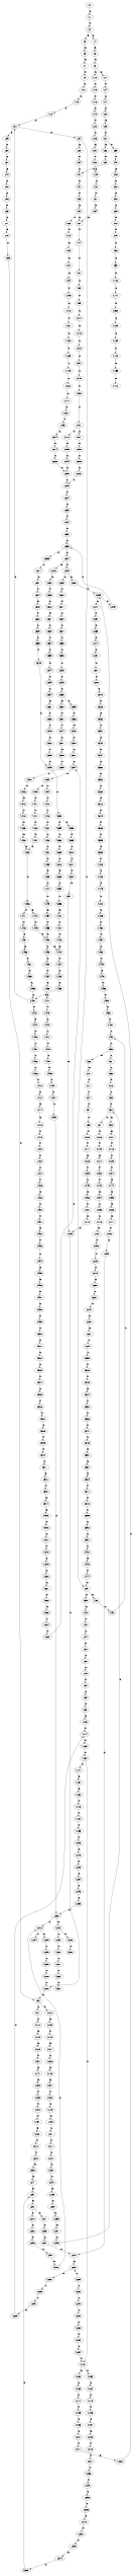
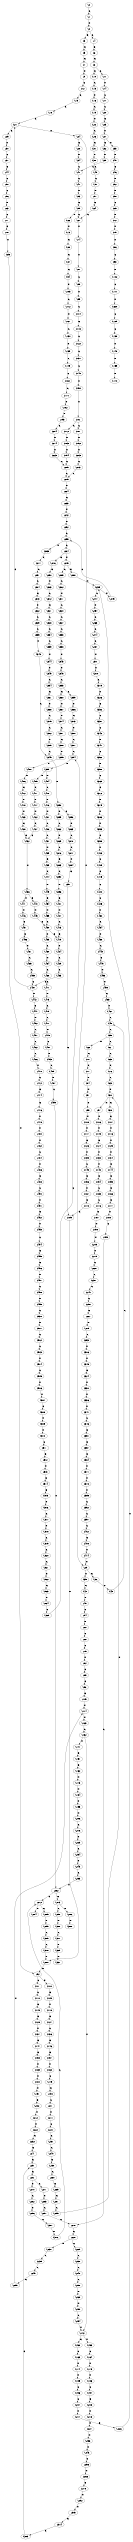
  strict digraph {
    S0
    S1
    S2
    S3
    S4
    S5
    S6
    S7
    S8
    S9
    S10
    S11
    S12
    S13
    S14
    S15
    S16
    S17
    S18
    S19
    S20
    S21
    S22
    S23
    S24
    S25
    S26
    S27
    S28
    S29
    S30
    S31
    S32
    S33
    S34
    S35
    S36
    S37
    S38
    S39
    S40
    S41
    S42
    S43
    S44
    S45
    S46
    S47
    S48
    S49
    S50
    S51
    S52
    S53
    S54
    S55
    S56
    S57
    S58
    S59
    S60
    S61
    S62
    S63
    S64
    S65
    S66
    S67
    S68
    S69
    S70
    S71
    S72
    S73
    S74
    S75
    S76
    S77
    S78
    S79
    S80
    S81
    S82
    S83
    S84
    S85
    S86
    S87
    S88
    S89
    S90
    S91
    S92
    S93
    S94
    S95
    S96
    S97
    S98
    S99
    S100
    S101
    S102
    S103
    S104
    S105
    S106
    S107
    S108
    S109
    S110
    S111
    S112
    S113
    S114
    S115
    S116
    S117
    S118
    S119
    n121 [label=S620]
    S121
    S122
    S123
    S124
    S125
    S126
    S127
    S128
    S129
    S130
    S131
    S132
    S133
    S134
    S135
    S136
    S137
    S138
    S139
    S140
    S141
    S142
    S143
    S144
    S145
    S146
    S147
    S148
    S149
    S150
    S151
    S152
    S153
    S154
    S155
    S156
    S157
    S158
    S159
    S160
    S161
    S162
    S163
    S164
    S165
    S166
    S167
    S168
    S169
    S170
    S171
    S172
    S181
    S173
    S174
    S175
    S176
    S177
    S178
    S179
    S180
    S182
    S183
    S184
    S185
    S186
    S187
    S188
    S189
    S190
    S191
    S192
    S193
    S194
    S195
    S196
    S197
    S198
    S199
    S200
    S201
    S202
    S203
    S204
    S205
    S206
    S207
    S208
    S209
    S210
    S211
    S212
    S213
    S214
    S215
    S216
    S217
    S218
    S219
    S220
    S221
    S222
    S223
    S224
    S225
    S226
    S227
    S228
    S229
    S230
    S231
    S232
    S233
    S234
    S235
    S236
    S237
    S238
    S239
    S240
    S241
    S242
    S243
    S244
    S245
    S246
    S247
    S248
    S249
    S250
    S251
    S252
    S253
    S254
    S255
    S256
    S257
    S258
    S259
    S260
    S261
    S262
    S263
    S264
    S265
    S266
    S267
    S268
    S269
    S270
    S271
    S272
    S273
    S274
    S275
    S276
    S277
    S278
    S279
    S280
    S281
    S282
    S283
    S284
    S285
    S286
    S298
    S287
    S288
    S289
    S290
    S291
    S292
    S293
    S294
    S295
    S296
    S297
    S299
    S300
    S301
    S302
    S303
    S304
    S305
    S306
    S307
    S308
    S309
    S310
    S311
    S312
    S313
    S314
    S315
    S316
    S317
    S318
    S319
    S320
    S321
    S322
    S323
    S324
    S325
    S326
    S327
    S328
    S329
    S330
    S331
    S332
    S333
    S334
    S335
    S336
    S337
    S338
    S339
    S340
    S341
    S342
    S343
    S344
    S345
    S346
    S347
    S348
    S349
    S350
    S351
    S352
    S353
    S354
    S355
    S356
    S357
    S358
    S359
    S360
    S361
    S362
    S363
    S364
    S365
    S366
    S367
    S368
    S369
    S370
    S371
    S372
    S373
    S374
    S375
    S376
    S377
    S378
    S379
    S380
    S381
    S382
    S383
    S384
    S385
    S386
    S387
    S388
    S389
    S390
    S391
    S392
    S393
    S394
    S395
    S396
    S397
    S398
    S399
    S400
    S401
    S402
    S403
    S404
    S405
    S406
    S407
    S408
    S409
    S410
    S411
    S412
    S413
    S414
    S415
    S416
    S417
    S418
    S419
    S420
    S421
    S422
    S423
    S424
    S425
    S426
    S427
    S428
    S429
    S430
    S431
    S432
    S433
    S434
    S435
    S436
    S437
    S438
    S439
    S440
    S441
    S442
    S443
    S444
    S445
    S446
    S447
    S448
    S449
    S450
    S451
    S452
    S453
    S454
    S455
    S456
    S457
    S458
    S459
    S460
    S461
    S462
    S463
    S464
    S465
    S466
    S467
    S468
    S469
    S470
    S471
    S472
    S473
    S474
    S475
    S476
    S477
    S478
    S479
    S480
    S481
    S482
    S483
    S484
    S485
    S486
    S487
    S488
    S489
    S490
    S491
    S492
    S493
    S494
    S495
    S496
    S497
    S498
    S499
    n501 [label=S530]
    S501
    S502
    S503
    S504
    S505
    S506
    S507
    S508
    S509
    S510
    S511
    S512
    S513
    S514
    S515
    S516
    S517
    S518
    S519
    S520
    S521
    S522
    S523
    n525 [label=S824]
    S525
    S0 -> S1 [label=C]
    S1 -> S2 [label=T]
    S2 -> S3 [label=G]
    S2 -> S4 [label=C]
    S3 -> S5 [label=G]
    S4 -> S6 [label=G]
    S5 -> S7 [label=G]
    S6 -> S8 [label=G]
    S7 -> S9 [label=T]
    S8 -> S10 [label=G]
    S8 -> S11 [label=C]
    S9 -> S12 [label=C]
    S10 -> S13 [label=C]
    S11 -> S14 [label=A]
    S12 -> S15 [label=C]
    S13 -> S16 [label=T]
    S14 -> S17 [label=C]
    S15 -> S18 [label=C]
    S16 -> S19 [label=C]
    S17 -> S20 [label=C]
    S18 -> S21 [label=G]
    S19 -> S22 [label=A]
    S20 -> S23 [label=G]
    S21 -> S24 [label=A]
    S21 -> S25 [label=G]
    S22 -> S26 [label=C]
    S23 -> S27 [label=A]
    S24 -> S28 [label=G]
    S24 -> S29 [label=A]
    S25 -> S30 [label=A]
    S26 -> S31 [label=G]
    S27 -> S32 [label=G]
    S27 -> S33 [label=A]
    S28 -> S34 [label=T]
    S29 -> S35 [label=A]
    S29 -> S36 [label=G]
    S30 -> S37 [label=G]
    S31 -> S38 [label=T]
    S32 -> S39 [label=T]
    S33 -> S40 [label=T]
    S34 -> S41 [label=C]
    S35 -> S42 [label=G]
    S36 -> S43 [label=T]
    S37 -> S44 [label=G]
    S38 -> S45 [label=C]
    S39 -> S41 [label=C]
    S40 -> S46 [label=G]
    S41 -> S47 [label=C]
    S42 -> S48 [label=T]
    S43 -> S49 [label=C]
    S44 -> S50 [label=C]
    S45 -> S51 [label=C]
    S46 -> S52 [label=T]
    S47 -> S53 [label=A]
    S48 -> S54 [label=G]
    S49 -> S55 [label=G]
    S50 -> S56 [label=G]
    S51 -> S57 [label=A]
    S52 -> S58 [label=A]
    S53 -> S59 [label=G]
    S54 -> S60 [label=T]
    S55 -> S61 [label=C]
    S55 -> S62 [label=A]
    S56 -> S63 [label=T]
    S57 -> S64 [label=G]
    S58 -> S65 [label=G]
    S59 -> S66 [label=T]
    S59 -> S67 [label=C]
    S60 -> S68 [label=C]
    S61 -> S69 [label=G]
    S62 -> S70 [label=G]
    S63 -> S71 [label=G]
    S64 -> S67 [label=C]
    S65 -> S72 [label=T]
    S66 -> S73 [label=A]
    S67 -> S74 [label=T]
    S68 -> S75 [label=G]
    S69 -> S76 [label=G]
    S70 -> S77 [label=G]
    S71 -> S78 [label=G]
    S72 -> S79 [label=T]
    S73 -> S80 [label=G]
    S74 -> S81 [label=T]
    S75 -> S82 [label=T]
    S76 -> S83 [label=C]
    S77 -> S84 [label=T]
    S78 -> S85 [label=T]
    S79 -> S86 [label=T]
    S80 -> S87 [label=G]
    S81 -> S88 [label=C]
    S82 -> S89 [label=C]
    S83 -> S90 [label=T]
    S84 -> S91 [label=A]
    S85 -> S92 [label=A]
    S86 -> S93 [label=C]
    S87 -> S94 [label=G]
    S88 -> S95 [label=A]
    S89 -> S96 [label=G]
    S90 -> S97 [label=A]
    S90 -> S98 [label=G]
    S91 -> S99 [label=T]
    S92 -> S100 [label=T]
    S92 -> S101 [label=C]
    S93 -> S102 [label=A]
    S94 -> S103 [label=T]
    S95 -> S104 [label=C]
    S96 -> S105 [label=G]
    S97 -> S106 [label=T]
    S98 -> S107 [label=G]
    S99 -> S108 [label=A]
    S100 -> S109 [label=G]
    S101 -> S110 [label=C]
    S102 -> S111 [label=C]
    S103 -> S112 [label=C]
    S104 -> S113 [label=G]
    S105 -> S114 [label=A]
    S106 -> S115 [label=A]
    S107 -> S116 [label=A]
    S108 -> S117 [label=A]
    S109 -> S118 [label=A]
    S110 -> S119 [label=G]
    S111 -> n121 [label=T]
    S112 -> S121 [label=A]
    S113 -> S122 [label=C]
    S114 -> S123 [label=A]
    S115 -> S124 [label=G]
    S116 -> S125 [label=A]
    S117 -> S126 [label=G]
    S118 -> S127 [label=G]
    S119 -> S128 [label=G]
    n121 -> S129 [label=C]
    S121 -> S130 [label=C]
    S122 -> S131 [label=C]
    S123 -> S132 [label=C]
    S124 -> S133 [label=T]
    S125 -> S134 [label=T]
    S126 -> S135 [label=T]
    S127 -> S136 [label=C]
    S128 -> S137 [label=T]
    S129 -> S138 [label=C]
    S130 -> S139 [label=T]
    S131 -> S140 [label=C]
    S132 -> S141 [label=A]
    S132 -> S142 [label=T]
    S133 -> S143 [label=A]
    S134 -> S144 [label=G]
    S135 -> S145 [label=C]
    S136 -> S146 [label=G]
    S137 -> S147 [label=G]
    S138 -> S148 [label=T]
    S139 -> S149 [label=C]
    S140 -> S150 [label=T]
    S141 -> S151 [label=G]
    S142 -> S152 [label=G]
    S142 -> S153 [label=A]
    S143 -> S154 [label=G]
    S144 -> S155 [label=G]
    S145 -> S156 [label=G]
    S146 -> S157 [label=G]
    S147 -> S158 [label=G]
    S148 -> S159 [label=T]
    S149 -> S160 [label=G]
    S150 -> S161 [label=T]
    S151 -> S162 [label=G]
    S152 -> S163 [label=C]
    S153 -> S164 [label=C]
    S154 -> S165 [label=C]
    S155 -> S166 [label=G]
    S156 -> S167 [label=T]
    S157 -> S168 [label=T]
    S158 -> S169 [label=T]
    S159 -> S170 [label=T]
    S160 -> S171 [label=C]
    S161 -> S172 [label=C]
    S161 -> S181 [label=C]
    S162 -> S173 [label=A]
    S163 -> S174 [label=A]
    S164 -> S175 [label=A]
    S165 -> S176 [label=C]
    S166 -> S177 [label=G]
    S167 -> S178 [label=G]
    S168 -> S179 [label=C]
    S169 -> S180 [label=T]
    S171 -> S182 [label=T]
    S172 -> S183 [label=A]
    S181 -> S192 [label=A]
    S173 -> S184 [label=A]
    S174 -> S185 [label=A]
    S175 -> S186 [label=A]
    S176 -> S187 [label=G]
    S177 -> S188 [label=T]
    S178 -> S189 [label=G]
    S179 -> S190 [label=G]
    S180 -> S191 [label=A]
    S182 -> S193 [label=T]
    S183 -> S194 [label=T]
    S184 -> S195 [label=T]
    S185 -> S196 [label=C]
    S186 -> S197 [label=C]
    S187 -> S198 [label=A]
    S188 -> S199 [label=C]
    S189 -> S200 [label=T]
    S190 -> S201 [label=C]
    S191 -> S202 [label=G]
    S192 -> S203 [label=T]
    S193 -> S204 [label=C]
    S194 -> S205 [label=C]
    S195 -> S206 [label=A]
    S196 -> S207 [label=C]
    S197 -> S208 [label=G]
    S198 -> S209 [label=A]
    S199 -> S210 [label=C]
    S200 -> S92 [label=A]
    S201 -> S211 [label=A]
    S202 -> S212 [label=A]
    S203 -> S213 [label=C]
    S204 -> S214 [label=A]
    S205 -> S215 [label=C]
    S206 -> S216 [label=G]
    S207 -> S217 [label=A]
    S208 -> S218 [label=A]
    S209 -> S219 [label=A]
    S210 -> S220 [label=G]
    S211 -> S221 [label=C]
    S212 -> S222 [label=A]
    S213 -> S215 [label=C]
    S214 -> S223 [label=T]
    S215 -> S224 [label=A]
    S216 -> S225 [label=T]
    S217 -> S226 [label=G]
    S218 -> S227 [label=A]
    S219 -> S228 [label=C]
-   S229 -> S220 [label=C]
+   S220 -> S229 [label=C]
    S220 -> S230 [label=T]
    S221 -> S231 [label=G]
    S222 -> S232 [label=G]
    S223 -> S205 [label=C]
    S224 -> S233 [label=G]
    S225 -> S234 [label=C]
    S226 -> S235 [label=A]
    S227 -> S236 [label=A]
    S228 -> S237 [label=C]
    S229 -> S238 [label=C]
    S230 -> S239 [label=C]
    S231 -> S240 [label=C]
    S232 -> S241 [label=G]
    S233 -> S242 [label=A]
    S234 -> S243 [label=T]
    S235 -> S244 [label=C]
    S235 -> S245 [label=A]
    S236 -> S246 [label=A]
    S237 -> S247 [label=C]
    S238 -> S248 [label=G]
    S239 -> S249 [label=G]
    S240 -> S250 [label=G]
    S241 -> S251 [label=G]
    S242 -> S252 [label=A]
    S243 -> S253 [label=C]
    S244 -> S254 [label=T]
    S245 -> S255 [label=C]
    S246 -> S256 [label=C]
    S247 -> S257 [label=C]
    S248 -> S258 [label=G]
    S249 -> S259 [label=G]
    S250 -> S260 [label=C]
    S251 -> S261 [label=G]
    S252 -> S255 [label=C]
    S253 -> S262 [label=T]
    S254 -> S263 [label=C]
    S255 -> S264 [label=C]
    S255 -> S265 [label=A]
    S256 -> S266 [label=A]
    S257 -> S267 [label=G]
    S258 -> S268 [label=A]
    S259 -> S114 [label=A]
    S260 -> S269 [label=G]
    S261 -> S270 [label=T]
    S261 -> S271 [label=G]
    S262 -> S272 [label=C]
    S262 -> S273 [label=G]
    S263 -> S274 [label=C]
    S264 -> S275 [label=A]
    S264 -> S276 [label=G]
    S265 -> S277 [label=G]
    S266 -> S278 [label=G]
    S267 -> S279 [label=A]
    S268 -> S280 [label=A]
    S269 -> S281 [label=G]
    S270 -> S282 [label=C]
    S271 -> S283 [label=T]
    S272 -> S284 [label=T]
    S272 -> S285 [label=G]
    S273 -> S286 [label=T]
    S273 -> S298 [label=G]
    S274 -> S287 [label=C]
    S275 -> S288 [label=G]
    S275 -> S289 [label=C]
    S276 -> S290 [label=G]
    S277 -> S291 [label=C]
    S278 -> S292 [label=A]
    S279 -> S293 [label=C]
    S280 -> S294 [label=C]
    S281 -> S295 [label=C]
    S282 -> S296 [label=T]
    S283 -> S297 [label=C]
    S285 -> S299 [label=T]
    S286 -> S300 [label=A]
    S298 -> S308 [label=A]
    S287 -> S301 [label=A]
    S288 -> S235 [label=A]
    S289 -> S302 [label=C]
    S290 -> S303 [label=A]
    S291 -> S304 [label=C]
    S292 -> S305 [label=A]
    S293 -> S306 [label=T]
    S294 -> S142 [label=T]
    S295 -> S90 [label=T]
    S296 -> S307 [label=C]
    S297 -> S210 [label=C]
    S299 -> S309 [label=G]
    S301 -> S310 [label=T]
    S302 -> S311 [label=A]
    S303 -> S312 [label=C]
    S304 -> S313 [label=G]
    S305 -> S314 [label=G]
    S306 -> S315 [label=A]
    S307 -> S316 [label=T]
    S308 -> S317 [label=G]
    S309 -> S318 [label=G]
    S310 -> S319 [label=C]
    S311 -> S320 [label=C]
    S312 -> S321 [label=G]
    S313 -> S322 [label=T]
    S314 -> S323 [label=G]
    S315 -> S324 [label=G]
    S316 -> S272 [label=C]
    S317 -> S325 [label=T]
    S318 -> S200 [label=T]
    S319 -> S326 [label=T]
    S320 -> S327 [label=C]
    S321 -> S328 [label=C]
    S322 -> S329 [label=C]
    S323 -> S251 [label=G]
    S324 -> S330 [label=A]
    S325 -> S331 [label=A]
    S326 -> S332 [label=G]
    S327 -> S333 [label=C]
    S328 -> S334 [label=C]
    S329 -> S335 [label=C]
    S330 -> S336 [label=A]
    S332 -> S337 [label=C]
    S333 -> S338 [label=C]
    S334 -> S339 [label=C]
    S335 -> S340 [label=T]
    S336 -> S341 [label=T]
    S337 -> S342 [label=C]
    S338 -> S343 [label=T]
    S339 -> S344 [label=A]
    S340 -> S345 [label=C]
    S341 -> S346 [label=C]
    S342 -> S347 [label=A]
    S343 -> S348 [label=T]
    S344 -> S349 [label=T]
    S345 -> S350 [label=T]
    S346 -> S351 [label=G]
    S347 -> S352 [label=G]
    S348 -> S353 [label=C]
    S349 -> S354 [label=C]
    S350 -> S355 [label=T]
    S350 -> S356 [label=G]
    S351 -> S357 [label=G]
    S352 -> S358 [label=T]
    S353 -> S359 [label=C]
    S353 -> S360 [label=G]
    S354 -> S361 [label=G]
    S355 -> S362 [label=C]
    S356 -> S363 [label=T]
    S357 -> S364 [label=G]
    S358 -> S365 [label=C]
    S359 -> S366 [label=T]
    S360 -> S367 [label=A]
    S361 -> S368 [label=T]
    S362 -> S369 [label=T]
    S363 -> S370 [label=C]
    S364 -> S371 [label=T]
    S365 -> S372 [label=G]
    S366 -> S373 [label=G]
    S367 -> S374 [label=T]
    S368 -> S375 [label=C]
    S369 -> S376 [label=C]
    S370 -> S377 [label=G]
    S371 -> S378 [label=A]
    S372 -> S379 [label=T]
    S373 -> S380 [label=T]
    S374 -> S381 [label=C]
    S375 -> S382 [label=C]
    S376 -> S383 [label=G]
    S377 -> S384 [label=T]
    S378 -> S385 [label=T]
    S379 -> S386 [label=A]
    S380 -> S387 [label=C]
    S381 -> S388 [label=G]
    S382 -> S389 [label=T]
    S383 -> S390 [label=G]
    S384 -> S391 [label=G]
    S385 -> S392 [label=C]
    S386 -> S393 [label=A]
    S387 -> S394 [label=C]
    S388 -> S395 [label=T]
    S389 -> S345 [label=C]
    S390 -> S396 [label=A]
    S391 -> S189 [label=G]
    S392 -> S397 [label=C]
    S393 -> S398 [label=G]
    S394 -> S399 [label=T]
    S395 -> S400 [label=T]
    S396 -> S401 [label=G]
    S397 -> S402 [label=C]
    S398 -> S403 [label=A]
    S399 -> S404 [label=A]
    S399 -> S405 [label=T]
    S400 -> S406 [label=T]
    S401 -> S407 [label=A]
    S402 -> S408 [label=G]
    S403 -> S409 [label=C]
    S404 -> S410 [label=C]
    S405 -> S411 [label=G]
    S406 -> S412 [label=G]
    S407 -> S413 [label=G]
    S408 -> S414 [label=A]
    S409 -> S415 [label=G]
    S410 -> S416 [label=T]
    S411 -> S417 [label=T]
    S412 -> S418 [label=T]
    S413 -> S419 [label=G]
    S414 -> S29 [label=A]
    S415 -> S420 [label=G]
    S416 -> S421 [label=A]
    S417 -> S422 [label=A]
    S418 -> S423 [label=A]
    S419 -> S424 [label=T]
    S420 -> S425 [label=C]
    S421 -> S426 [label=C]
    S422 -> S427 [label=G]
    S423 -> S428 [label=G]
    S424 -> S429 [label=C]
    S425 -> S430 [label=T]
    S426 -> S431 [label=C]
    S427 -> S432 [label=G]
    S428 -> S432 [label=G]
    S429 -> S433 [label=C]
    S430 -> S434 [label=C]
    S431 -> S435 [label=A]
    S432 -> S436 [label=A]
    S433 -> S437 [label=C]
    S434 -> S438 [label=T]
    S435 -> S439 [label=G]
    S436 -> S440 [label=G]
    S436 -> S441 [label=A]
    S437 -> S21 [label=G]
    S437 -> S442 [label=A]
    S438 -> S443 [label=C]
    S439 -> S444 [label=G]
    S440 -> S445 [label=A]
    S441 -> S446 [label=A]
    S442 -> S447 [label=G]
    S443 -> S448 [label=G]
    S444 -> S449 [label=A]
    S445 -> S450 [label=G]
    S446 -> S451 [label=G]
    S447 -> S452 [label=A]
    S448 -> S453 [label=A]
    S449 -> S454 [label=G]
    S450 -> S419 [label=G]
    S450 -> S455 [label=T]
    S451 -> S456 [label=G]
    S452 -> S457 [label=G]
    S453 -> S458 [label=A]
    S454 -> S459 [label=A]
    S455 -> S460 [label=C]
    S456 -> S461 [label=T]
    S457 -> S462 [label=C]
    S458 -> S463 [label=G]
    S459 -> S450 [label=G]
    S460 -> S464 [label=A]
    S461 -> S465 [label=C]
    S462 -> S466 [label=C]
    S463 -> S467 [label=T]
    S464 -> S468 [label=G]
    S465 -> S469 [label=C]
    S466 -> S470 [label=A]
    S467 -> S49 [label=C]
    S468 -> S471 [label=G]
    S469 -> S437 [label=C]
    S470 -> S472 [label=C]
    S471 -> S473 [label=A]
    S472 -> S474 [label=G]
    S473 -> S475 [label=C]
    S474 -> S476 [label=G]
    S475 -> S477 [label=C]
    S476 -> S478 [label=T]
    S477 -> S479 [label=A]
    S478 -> S480 [label=T]
    S479 -> S481 [label=G]
    S480 -> S482 [label=A]
    S481 -> S483 [label=T]
    S482 -> S484 [label=C]
    S483 -> S485 [label=C]
    S484 -> S486 [label=T]
    S485 -> S487 [label=T]
    S486 -> S488 [label=G]
    S487 -> S489 [label=C]
    S488 -> S490 [label=C]
    S489 -> S262 [label=T]
    S490 -> S491 [label=A]
    S491 -> S492 [label=G]
    S492 -> S493 [label=A]
    S493 -> S494 [label=C]
    S494 -> S495 [label=G]
    S495 -> S496 [label=G]
    S496 -> S497 [label=A]
    S497 -> S498 [label=C]
    S498 -> S499 [label=A]
    S499 -> n501 [label=C]
    n501 -> S501 [label=A]
    S501 -> S502 [label=C]
    S502 -> S503 [label=C]
    S503 -> S504 [label=T]
    S504 -> S505 [label=C]
    S505 -> S506 [label=T]
    S506 -> S507 [label=A]
    S507 -> S508 [label=G]
    S508 -> S509 [label=A]
    S509 -> S510 [label=A]
    S510 -> S511 [label=C]
    S511 -> S512 [label=G]
    S512 -> S513 [label=A]
    S513 -> S514 [label=G]
    S514 -> S515 [label=G]
    S515 -> S516 [label=T]
    S516 -> S517 [label=G]
    S517 -> S518 [label=T]
    S518 -> S519 [label=C]
    S519 -> S520 [label=C]
    S520 -> S521 [label=C]
    S521 -> S522 [label=T]
    S522 -> S523 [label=G]
    S523 -> n525 [label=T]
    n525 -> S525 [label=C]
    S525 -> S394 [label=C]
  }
